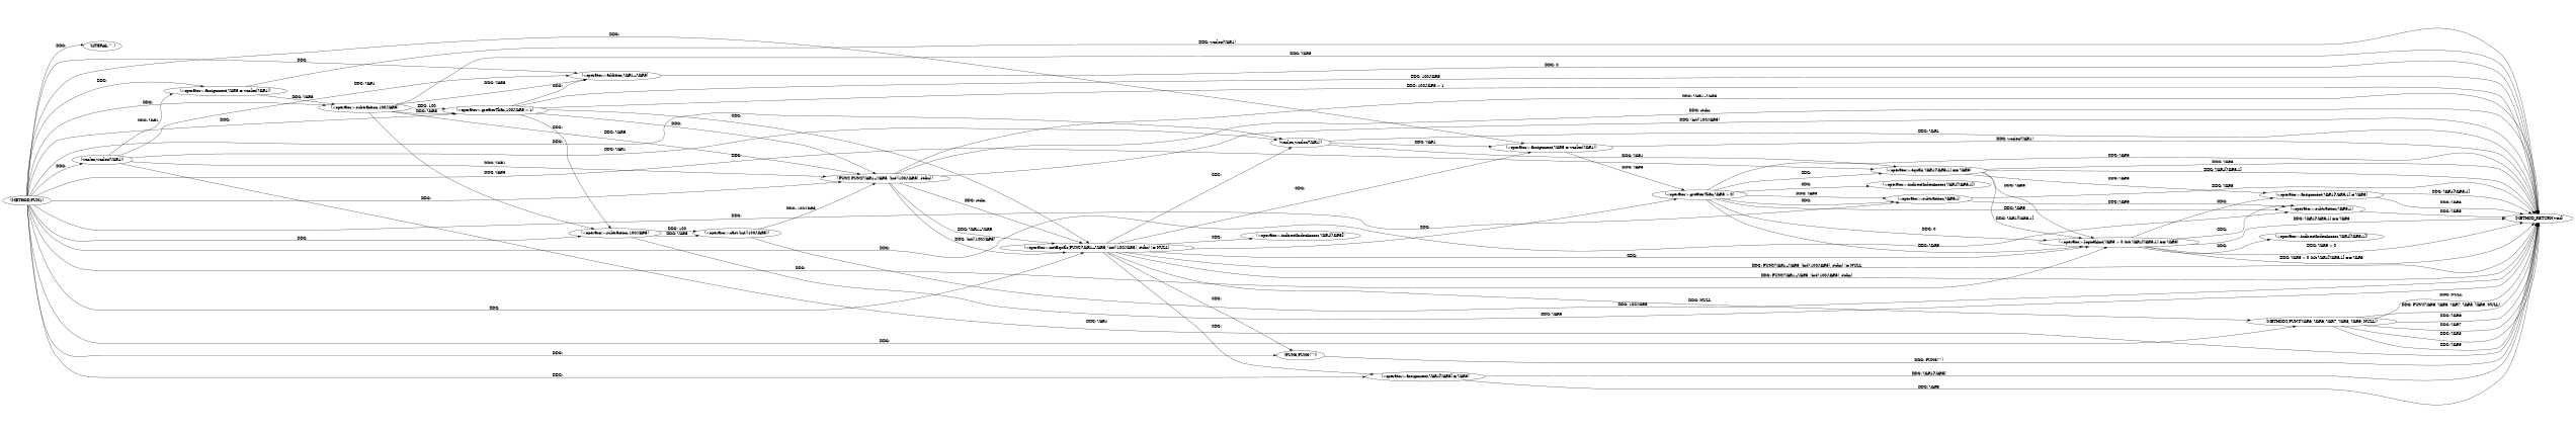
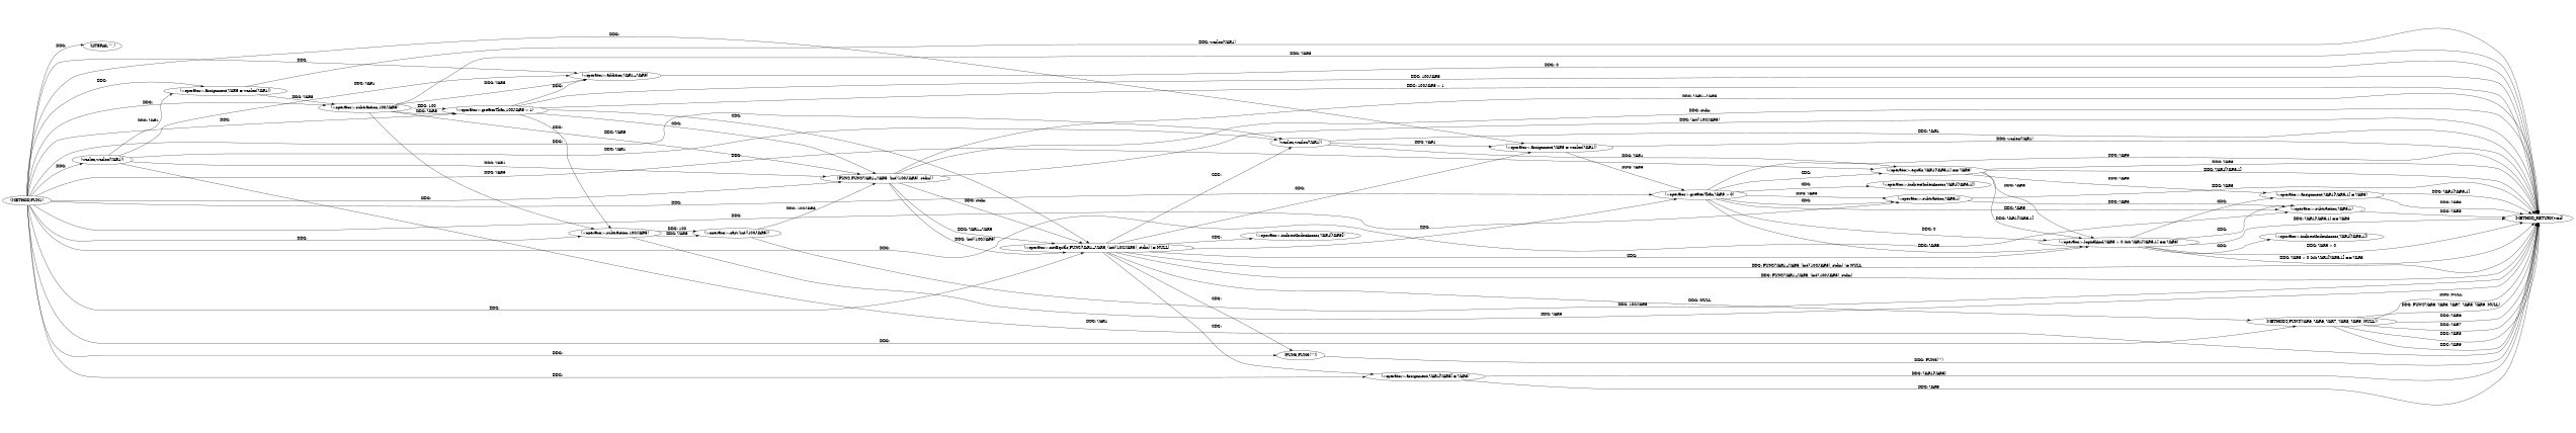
  digraph {
    rankdir=LR
    n1 [label="(METHOD,FUN1)"]
    n2 [label="(LITERAL,\"\",)"]
    n3 [label="(<operator>.assignment,VAR5 = wcslen(VAR1))"]
    n4 [label="(wcslen,wcslen(VAR1))"]
    n5 [label="(<operator>.greaterThan,100-VAR5 > 1)"]
    n6 [label="(<operator>.subtraction,100-VAR5)"]
    n7 [label="(<operator>.notEquals,FUN2(VAR1+VAR5, (int)(100-VAR5), stdin) != NULL)"]
    n8 [label="(FUN2,FUN2(VAR1+VAR5, (int)(100-VAR5), stdin))"]
    n9 [label="(<operator>.addition,VAR1+VAR5)"]
    n10 [label="(<operator>.subtraction,100-VAR5)"]
    n11 [label="(<operator>.assignment,VAR5 = wcslen(VAR1))"]
    n12 [label="(wcslen,wcslen(VAR1))"]
    n13 [label="(<operator>.greaterThan,VAR5 > 0)"]
    n14 [label="(<operator>.equals,VAR1[VAR5-1] == VAR3)"]
    n15 [label="(<operator>.subtraction,VAR5-1)"]
    n16 [label="(<operator>.subtraction,VAR5-1)"]
    n17 [label="(FUN3,FUN3(\"\"))"]
    n18 [label="(<operator>.assignment,VAR1[VAR5] = VAR3)"]
    n19 [label="(METHOD4,FUN4(VAR6, VAR6, VAR7, VAR8, VAR9, NULL))"]
    n20 [label="(METHOD_RETURN,void)"]
    n21 [label="(<operator>.logicalAnd,VAR5 > 0 && VAR1[VAR5-1] == VAR3)"]
    n22 [label="(<operator>.indirectIndexAccess,VAR1[VAR5])"]
    n23 [label="(<operator>.cast,(int)(100-VAR5))"]
    n24 [label="(<operator>.indirectIndexAccess,VAR1[VAR5-1])"]
    n25 [label="(<operator>.assignment,VAR1[VAR5-1] = VAR3)"]
    n26 [label="(<operator>.indirectIndexAccess,VAR1[VAR5-1])"]
    n1 -> n2 [label="DDG: "]
    n1 -> n3 [label="DDG: "]
    n1 -> n4 [label="DDG: "]
    n1 -> n5 [label="DDG: "]
    n1 -> n6 [label="DDG: "]
    n1 -> n7 [label="DDG: "]
    n1 -> n8 [label="DDG: "]
    n1 -> n9 [label="DDG: "]
    n1 -> n10 [label="DDG: "]
    n1 -> n11 [label="DDG: "]
    n1 -> n12 [label="DDG: "]
-   n1 -> n21 [label="DDG: "]
+   n1 -> n13 [label="DDG: "]
    n1 -> n14 [label="DDG: "]
    n1 -> n15 [label="DDG: "]
    n1 -> n16 [label="DDG: "]
    n1 -> n17 [label="DDG: "]
    n1 -> n18 [label="DDG: "]
    n1 -> n19 [label="DDG: "]
    n3 -> n6 [label="DDG: VAR5"]
    n3 -> n20 [label="DDG: wcslen(VAR1)"]
    n4 -> n3 [label="DDG: VAR1"]
    n4 -> n8 [label="DDG: VAR1"]
    n4 -> n9 [label="DDG: VAR1"]
    n4 -> n12 [label="DDG: VAR1"]
    n4 -> n20 [label="DDG: VAR1"]
    n5 -> n7 [label="CDG: "]
-   n5 -> n8 [label="DDG: "]
-   n5 -> n9 [label="CDG: "]
+   n5 -> n8 [label="CDG: "]
+   n5 -> n9 [label="DDG: "]
    n5 -> n10 [label="CDG: "]
    n5 -> n20 [label="DDG: 100-VAR5"]
    n5 -> n20 [label="DDG: 100-VAR5 > 1"]
    n6 -> n5 [label="DDG: 100"]
    n6 -> n5 [label="DDG: VAR5"]
    n6 -> n8 [label="DDG: VAR5"]
    n6 -> n9 [label="DDG: VAR5"]
    n6 -> n10 [label="DDG: VAR5"]
    n6 -> n20 [label="DDG: VAR5"]
    n7 -> n11 [label="CDG: "]
    n7 -> n12 [label="CDG: "]
    n7 -> n13 [label="CDG: "]
    n7 -> n17 [label="CDG: "]
    n7 -> n18 [label="CDG: "]
    n7 -> n19 [label="DDG: NULL"]
    n7 -> n20 [label="DDG: FUN2(VAR1+VAR5, (int)(100-VAR5), stdin) != NULL"]
    n7 -> n20 [label="DDG: FUN2(VAR1+VAR5, (int)(100-VAR5), stdin)"]
    n7 -> n21 [label="CDG: "]
    n7 -> n22 [label="CDG: "]
    n8 -> n7 [label="DDG: VAR1+VAR5"]
    n8 -> n7 [label="DDG: (int)(100-VAR5)"]
    n8 -> n7 [label="DDG: stdin"]
    n8 -> n20 [label="DDG: VAR1+VAR5"]
    n8 -> n20 [label="DDG: stdin"]
    n8 -> n20 [label="DDG: (int)(100-VAR5)"]
    n9 -> n20 [label="DDG: 0"]
    n10 -> n20 [label="DDG: VAR5"]
    n10 -> n23 [label="DDG: 100"]
    n10 -> n23 [label="DDG: VAR5"]
    n11 -> n13 [label="DDG: VAR5"]
    n11 -> n20 [label="DDG: wcslen(VAR1)"]
    n12 -> n11 [label="DDG: VAR1"]
    n12 -> n14 [label="DDG: VAR1"]
    n12 -> n20 [label="DDG: VAR1"]
    n13 -> n14 [label="CDG: "]
    n13 -> n15 [label="DDG: VAR5"]
    n13 -> n15 [label="CDG: "]
    n13 -> n16 [label="DDG: VAR5"]
    n13 -> n20 [label="DDG: VAR5"]
    n13 -> n21 [label="DDG: VAR5"]
    n13 -> n21 [label="DDG: 0"]
    n13 -> n24 [label="CDG: "]
    n14 -> n20 [label="DDG: VAR3"]
    n14 -> n20 [label="DDG: VAR1[VAR5-1]"]
    n14 -> n21 [label="DDG: VAR1[VAR5-1]"]
    n14 -> n21 [label="DDG: VAR3"]
    n14 -> n25 [label="DDG: VAR3"]
    n15 -> n16 [label="DDG: VAR5"]
    n15 -> n20 [label="DDG: VAR5"]
    n16 -> n20 [label="DDG: VAR5"]
    n17 -> n20 [label="DDG: FUN3(\"\")"]
    n18 -> n20 [label="DDG: VAR3"]
    n18 -> n20 [label="DDG: VAR1[VAR5]"]
    n19 -> n20 [label="DDG: FUN4(VAR6, VAR6, VAR7, VAR8, VAR9, NULL)"]
    n19 -> n20 [label="DDG: VAR6"]
    n19 -> n20 [label="DDG: VAR7"]
    n19 -> n20 [label="DDG: VAR8"]
    n19 -> n20 [label="DDG: VAR9"]
    n19 -> n20 [label="DDG: NULL"]
    n21 -> n16 [label="CDG: "]
    n21 -> n20 [label="DDG: VAR5 > 0"]
    n21 -> n20 [label="DDG: VAR5 > 0 && VAR1[VAR5-1] == VAR3"]
    n21 -> n20 [label="DDG: VAR1[VAR5-1] == VAR3"]
    n21 -> n25 [label="CDG: "]
    n21 -> n26 [label="CDG: "]
    n23 -> n8 [label="DDG: 100-VAR5"]
    n23 -> n20 [label="DDG: 100-VAR5"]
    n25 -> n20 [label="DDG: VAR1[VAR5-1]"]
    n25 -> n20 [label="DDG: VAR3"]
  }
